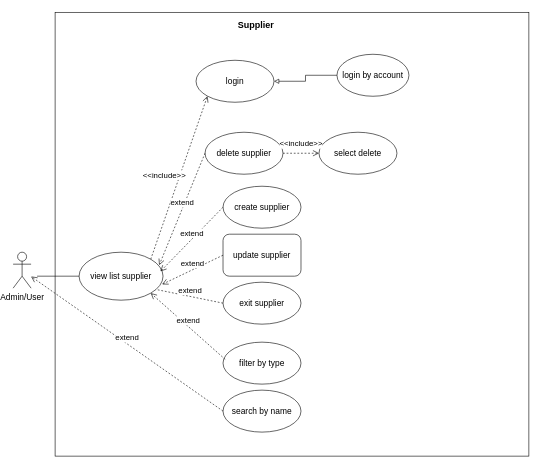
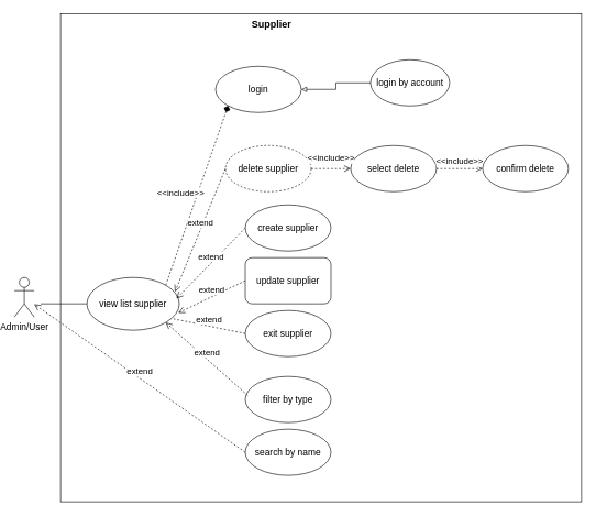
  <mxCell id="0" />
  <mxCell id="1" parent="0" />
  <mxCell id="2" value="" style="rounded=0;whiteSpace=wrap;html=1;fontSize=14;" parent="1" vertex="1"><mxGeometry x="90" y="20" width="790" height="740" as="geometry" /></mxCell>
  <mxCell id="3" value="&lt;font style=&quot;font-size: 14px;&quot;&gt;Admin/User&lt;/font&gt;" style="shape=umlActor;verticalLabelPosition=bottom;verticalAlign=top;html=1;outlineConnect=0;" parent="1" vertex="1"><mxGeometry x="20" y="420" width="30" height="60" as="geometry" /></mxCell>
  <mxCell id="4" value="view list supplier" style="ellipse;whiteSpace=wrap;html=1;fontSize=14;" parent="1" vertex="1"><mxGeometry x="130" y="420" width="140" height="80" as="geometry" /></mxCell>
  <mxCell id="5" value="login" style="ellipse;whiteSpace=wrap;html=1;fontSize=14;" parent="1" vertex="1"><mxGeometry x="325" y="100" width="130" height="70" as="geometry" /></mxCell>
  <mxCell id="6" value="login by account" style="ellipse;whiteSpace=wrap;html=1;fontSize=14;" parent="1" vertex="1"><mxGeometry x="560" y="90" width="120" height="70" as="geometry" /></mxCell>
  <mxCell id="7" value="" style="endArrow=none;html=1;rounded=0;entryX=0;entryY=0.5;entryDx=0;entryDy=0;" parent="1" target="4" edge="1"><mxGeometry width="50" height="50" relative="1" as="geometry"><mxPoint x="60" y="460" as="sourcePoint" /><mxPoint x="170" y="460" as="targetPoint" /></mxGeometry></mxCell>
- <mxCell id="8" value="&lt;font style=&quot;font-size: 13px;&quot;&gt;&amp;lt;&amp;lt;include&amp;gt;&amp;gt;&lt;/font&gt;" style="html=1;verticalAlign=bottom;endArrow=open;dashed=1;endSize=8;curved=0;rounded=0;entryX=0;entryY=1;entryDx=0;entryDy=0;exitX=1;exitY=0;exitDx=0;exitDy=0;" parent="1" source="4" target="5" edge="1"><mxGeometry x="-0.1" y="21" relative="1" as="geometry"><mxPoint x="400" y="320" as="sourcePoint" /><mxPoint x="320" y="320" as="targetPoint" /><Array as="points" /><mxPoint as="offset" /></mxGeometry></mxCell>
+ <mxCell id="8" value="&lt;font style=&quot;font-size: 13px;&quot;&gt;&amp;lt;&amp;lt;include&amp;gt;&amp;gt;&lt;/font&gt;" style="html=1;verticalAlign=bottom;endArrow=diamond;dashed=1;endSize=8;curved=0;rounded=0;entryX=0;entryY=1;entryDx=0;entryDy=0;exitX=1;exitY=0;exitDx=0;exitDy=0;" parent="1" source="4" target="5" edge="1"><mxGeometry x="-0.1" y="21" relative="1" as="geometry"><mxPoint x="400" y="320" as="sourcePoint" /><mxPoint x="320" y="320" as="targetPoint" /><Array as="points" /><mxPoint as="offset" /></mxGeometry></mxCell>
  <mxCell id="9" style="edgeStyle=orthogonalEdgeStyle;rounded=0;orthogonalLoop=1;jettySize=auto;html=1;entryX=1;entryY=0.5;entryDx=0;entryDy=0;endArrow=block;endFill=0;exitX=0;exitY=0.5;exitDx=0;exitDy=0;" parent="1" source="6" target="5" edge="1"><mxGeometry relative="1" as="geometry"><mxPoint x="570" y="80" as="sourcePoint" /><mxPoint x="450" y="80" as="targetPoint" /></mxGeometry></mxCell>
- <mxCell id="10" value="delete supplier" style="ellipse;whiteSpace=wrap;html=1;fontSize=14;" parent="1" vertex="1"><mxGeometry x="340" y="220" width="130" height="70" as="geometry" /></mxCell>
+ <mxCell id="10" value="delete supplier" style="ellipse;whiteSpace=wrap;html=1;fontSize=14;dashed=1;" parent="1" vertex="1"><mxGeometry x="340" y="220" width="130" height="70" as="geometry" /></mxCell>
  <mxCell id="11" value="select delete" style="ellipse;whiteSpace=wrap;html=1;fontSize=14;" parent="1" vertex="1"><mxGeometry x="530" y="220" width="130" height="70" as="geometry" /></mxCell>
  <mxCell id="12" value="&lt;font style=&quot;font-size: 13px;&quot;&gt;extend&lt;/font&gt;" style="html=1;verticalAlign=bottom;endArrow=open;dashed=1;endSize=8;curved=0;rounded=0;entryX=0.954;entryY=0.27;entryDx=0;entryDy=0;exitX=0;exitY=0.5;exitDx=0;exitDy=0;entryPerimeter=0;" parent="1" source="10" target="4" edge="1"><mxGeometry relative="1" as="geometry"><mxPoint x="400" y="320" as="sourcePoint" /><mxPoint x="320" y="320" as="targetPoint" /></mxGeometry></mxCell>
  <mxCell id="13" value="&lt;font style=&quot;font-size: 13px;&quot;&gt;&amp;lt;&amp;lt;include&amp;gt;&amp;gt;&lt;/font&gt;" style="html=1;verticalAlign=bottom;endArrow=open;dashed=1;endSize=8;curved=0;rounded=0;entryX=0;entryY=0.5;entryDx=0;entryDy=0;exitX=1;exitY=0.5;exitDx=0;exitDy=0;" parent="1" source="10" target="11" edge="1"><mxGeometry y="5" relative="1" as="geometry"><mxPoint x="500" y="255" as="sourcePoint" /><mxPoint x="349" y="160" as="targetPoint" /><Array as="points" /><mxPoint as="offset" /></mxGeometry></mxCell>
- <mxCell id="14" value="&lt;b&gt;&lt;font style=&quot;font-size: 15px;&quot;&gt;Supplier&lt;/font&gt;&lt;/b&gt;" style="text;html=1;align=center;verticalAlign=middle;whiteSpace=wrap;rounded=0;" parent="1" vertex="1"><mxGeometry x="395" y="25" width="60" height="30" as="geometry" /></mxCell>
+ <mxCell id="14" value="&lt;b&gt;&lt;font style=&quot;font-size: 15px;&quot;&gt;Supplier&lt;/font&gt;&lt;/b&gt;" style="text;html=1;align=center;verticalAlign=middle;whiteSpace=wrap;rounded=0;" parent="1" vertex="1"><mxGeometry x="380" y="20" width="60" height="30" as="geometry" /></mxCell>
  <mxCell id="15" value="create supplier" style="ellipse;whiteSpace=wrap;html=1;fontSize=14;" parent="1" vertex="1"><mxGeometry x="370" y="310" width="130" height="70" as="geometry" /></mxCell>
  <mxCell id="16" value="update supplier" style="whiteSpace=wrap;html=1;fontSize=14;rounded=1;" parent="1" vertex="1"><mxGeometry x="370" y="390" width="130" height="70" as="geometry" /></mxCell>
  <mxCell id="17" value="exit supplier" style="ellipse;whiteSpace=wrap;html=1;fontSize=14;" parent="1" vertex="1"><mxGeometry x="370" y="470" width="130" height="70" as="geometry" /></mxCell>
  <mxCell id="18" value="&lt;font style=&quot;font-size: 13px;&quot;&gt;extend&lt;/font&gt;" style="html=1;verticalAlign=bottom;endArrow=open;dashed=1;endSize=8;curved=0;rounded=0;exitX=0;exitY=0.5;exitDx=0;exitDy=0;entryX=0.969;entryY=0.4;entryDx=0;entryDy=0;entryPerimeter=0;" parent="1" source="15" target="4" edge="1"><mxGeometry relative="1" as="geometry"><mxPoint x="380" y="270" as="sourcePoint" /><mxPoint x="280" y="400" as="targetPoint" /></mxGeometry></mxCell>
  <mxCell id="19" value="&lt;font style=&quot;font-size: 13px;&quot;&gt;extend&lt;/font&gt;" style="html=1;verticalAlign=bottom;endArrow=open;dashed=1;endSize=8;curved=0;rounded=0;exitX=0;exitY=0.5;exitDx=0;exitDy=0;entryX=0.989;entryY=0.67;entryDx=0;entryDy=0;entryPerimeter=0;" parent="1" source="16" target="4" edge="1"><mxGeometry relative="1" as="geometry"><mxPoint x="390" y="280" as="sourcePoint" /><mxPoint x="280" y="400" as="targetPoint" /></mxGeometry></mxCell>
  <mxCell id="20" value="&lt;font style=&quot;font-size: 13px;&quot;&gt;extend&lt;/font&gt;" style="html=1;verticalAlign=bottom;endArrow=none;dashed=1;endSize=8;curved=0;rounded=0;entryX=0.926;entryY=0.78;entryDx=0;entryDy=0;exitX=0;exitY=0.5;exitDx=0;exitDy=0;entryPerimeter=0;" parent="1" source="17" target="4" edge="1"><mxGeometry relative="1" as="geometry"><mxPoint x="400" y="290" as="sourcePoint" /><mxPoint x="310" y="430" as="targetPoint" /></mxGeometry></mxCell>
  <mxCell id="21" value="filter by type" style="ellipse;whiteSpace=wrap;html=1;fontSize=14;" parent="1" vertex="1"><mxGeometry x="370" y="570" width="130" height="70" as="geometry" /></mxCell>
  <mxCell id="22" value="search by name" style="ellipse;whiteSpace=wrap;html=1;fontSize=14;" parent="1" vertex="1"><mxGeometry x="370" y="650" width="130" height="70" as="geometry" /></mxCell>
  <mxCell id="23" value="&lt;font style=&quot;font-size: 13px;&quot;&gt;extend&lt;/font&gt;" style="html=1;verticalAlign=bottom;endArrow=open;dashed=1;endSize=8;curved=0;rounded=0;exitX=0;exitY=0.5;exitDx=0;exitDy=0;" parent="1" source="22" target="3" edge="1"><mxGeometry relative="1" as="geometry"><mxPoint x="380" y="515" as="sourcePoint" /><mxPoint x="280" y="432" as="targetPoint" /></mxGeometry></mxCell>
  <mxCell id="24" value="&lt;font style=&quot;font-size: 13px;&quot;&gt;extend&lt;/font&gt;" style="html=1;verticalAlign=bottom;endArrow=open;dashed=1;endSize=8;curved=0;rounded=0;entryX=1;entryY=1;entryDx=0;entryDy=0;exitX=0.028;exitY=0.411;exitDx=0;exitDy=0;exitPerimeter=0;" parent="1" source="21" target="4" edge="1"><mxGeometry relative="1" as="geometry"><mxPoint x="390" y="525" as="sourcePoint" /><mxPoint x="290" y="442" as="targetPoint" /></mxGeometry></mxCell>
+ <mxCell id="25" value="&lt;span style=&quot;font-size: 13px;&quot;&gt;&amp;lt;&amp;lt;include&amp;gt;&amp;gt;&lt;/span&gt;" style="html=1;verticalAlign=bottom;endArrow=open;dashed=1;endSize=8;curved=0;rounded=0;exitX=1;exitY=0.5;exitDx=0;exitDy=0;entryX=0;entryY=0.5;entryDx=0;entryDy=0;" parent="1" source="11" target="26" edge="1"><mxGeometry relative="1" as="geometry"><mxPoint x="540" y="535" as="sourcePoint" /><mxPoint x="440" y="452" as="targetPoint" /></mxGeometry></mxCell>
+ <mxCell id="26" value="confirm delete" style="ellipse;whiteSpace=wrap;html=1;fontSize=14;" parent="1" vertex="1"><mxGeometry x="730" y="220" width="130" height="70" as="geometry" /></mxCell>
